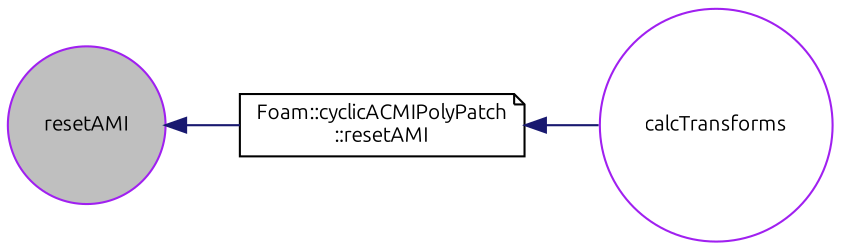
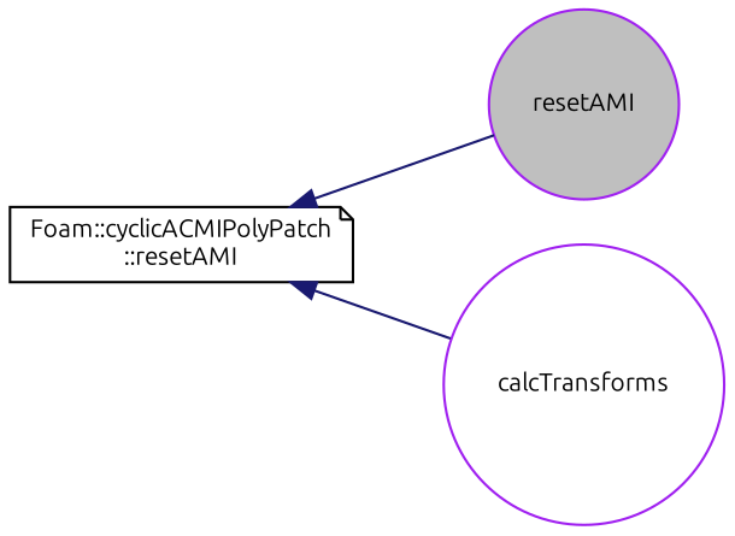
  digraph {
    fontname=Ubuntu
    rankdir=LR
    node [color=purple fontname=Ubuntu fontsize=10 shape=circle]
    edge [color=midnightblue dir=back fontname=Ubuntu fontsize=10 labelfontname=FreeSans labelfontsize=10 style=solid]
    n1 [fillcolor=grey75 fontcolor=black height=0.2 label=resetAMI style=filled width=0.4]
    n2 [color=black height=0.2 label="Foam::cyclicACMIPolyPatch\l::resetAMI" shape=note width=0.4]
    n3 [height=0.2 label=calcTransforms width=0.4]
-   n1 -> n2
+   n2 -> n1
    n2 -> n3
  }
